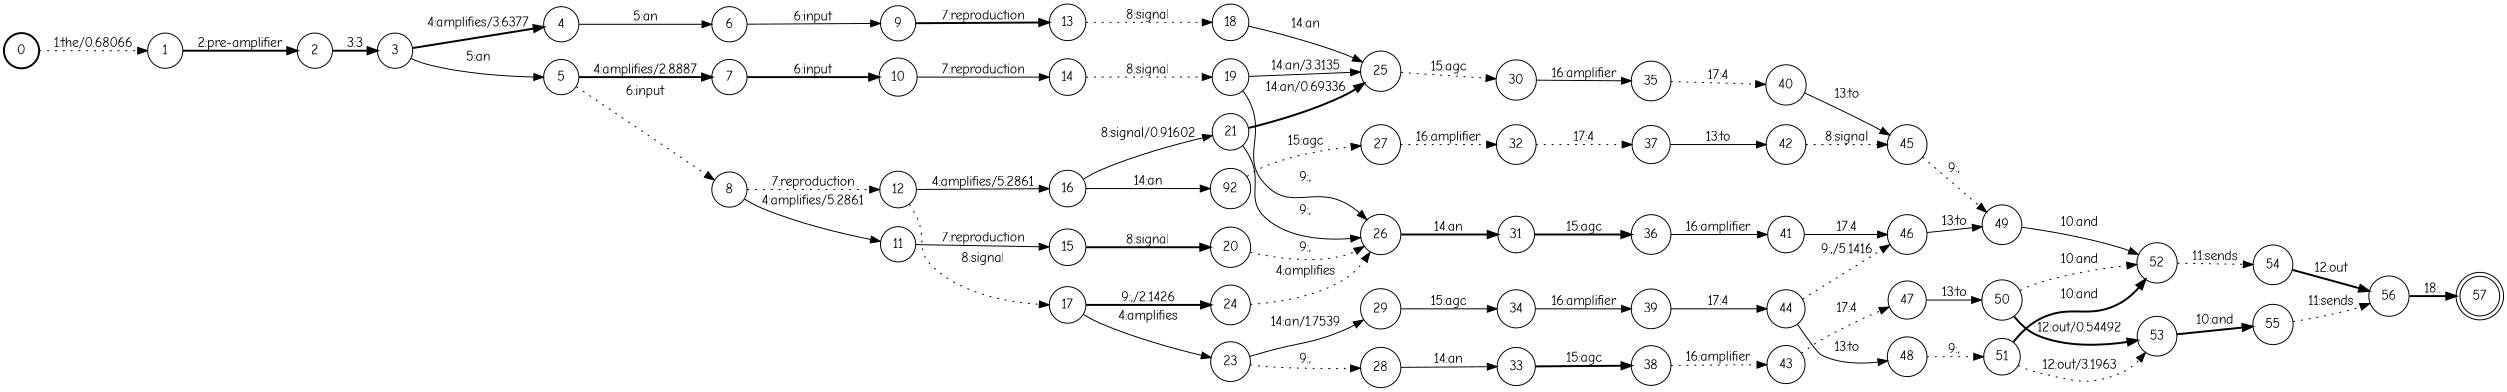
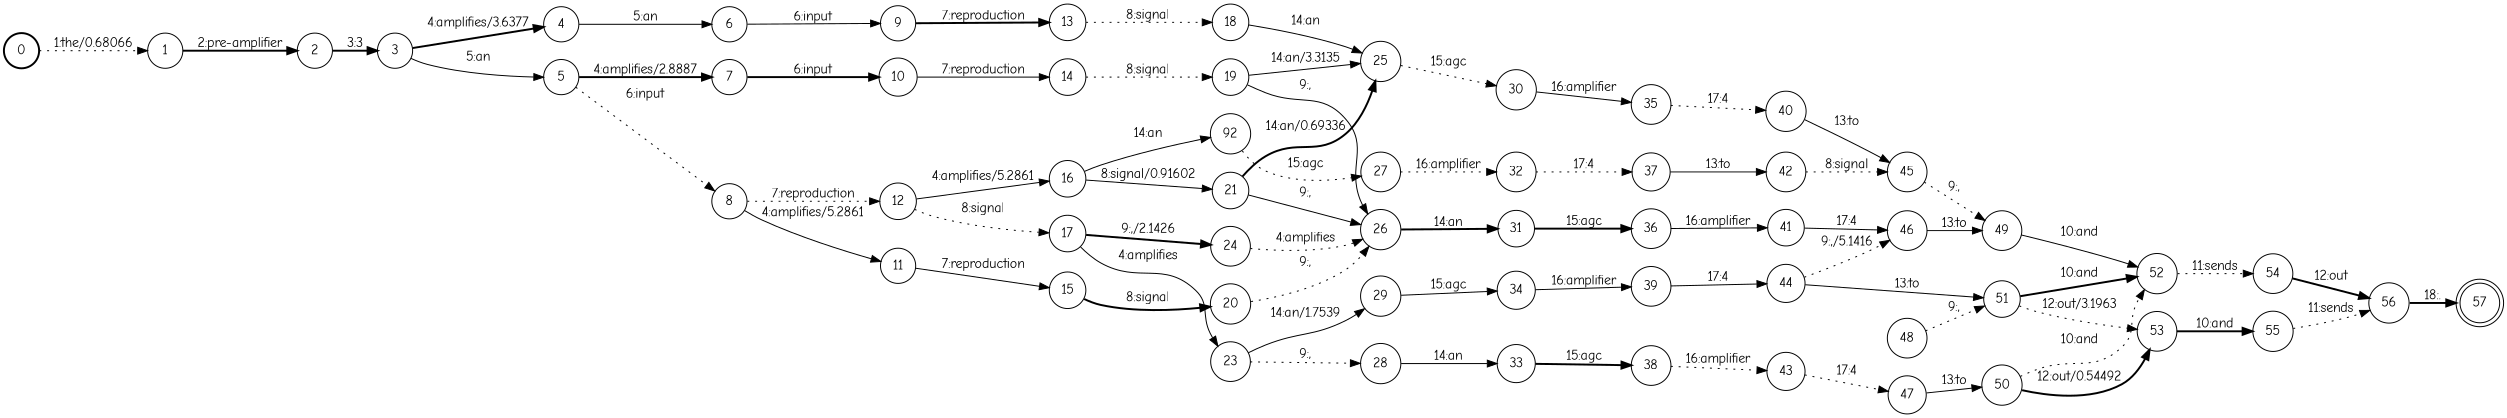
  digraph {
    fontname="Comic Neue"
    nodesep=0.25
    rankdir=LR
    ranksep=0.4
    node [fontname="Comic Neue" fontsize=14 shape=circle style=solid]
    edge [fontname="Comic Neue" fontsize=14 style=solid]
    n1 [label=0 style=bold]
    n2 [label=1]
    n3 [label=2]
    n4 [label=3]
    n5 [label=4]
    n6 [label=5]
    n7 [label=6]
    n8 [label=7]
    n9 [label=8]
    n10 [label=9]
    n11 [label=10]
    n12 [label=11]
    n13 [label=12]
    n14 [label=13]
    n15 [label=14]
    n16 [label=15]
    n17 [label=16]
    n18 [label=17]
    n19 [label=18]
    n20 [label=19]
    n21 [label=20]
    n22 [label=92]
    n23 [label=21]
    n24 [label=23]
    n25 [label=24]
    n26 [label=25]
    n27 [label=26]
    n28 [label=27]
    n29 [label=29]
    n30 [label=28]
    n31 [label=30]
    n32 [label=31]
    n33 [label=32]
    n34 [label=34]
    n35 [label=33]
    n36 [label=35]
    n37 [label=36]
    n38 [label=37]
    n39 [label=39]
    n40 [label=38]
    n41 [label=40]
    n42 [label=41]
    n43 [label=42]
    n44 [label=43]
    n45 [label=44]
    n46 [label=45]
    n47 [label=46]
    n48 [label=47]
    n49 [label=48]
    n50 [label=49]
    n51 [label=50]
    n52 [label=51]
    n53 [label=52]
    n54 [label=53]
    n55 [label=54]
    n56 [label=55]
    n57 [label=56]
    n58 [label=57 shape=doublecircle]
    n1 -> n2 [label="1:the/0.68066" style=dotted]
    n2 -> n3 [label="2:pre-amplifier" style=bold]
    n3 -> n4 [label="3:3" style=bold]
    n4 -> n5 [label="4:amplifies/3.6377" style=bold]
    n4 -> n6 [label="5:an"]
    n5 -> n7 [label="5:an"]
    n6 -> n8 [label="4:amplifies/2.8887" style=bold]
    n6 -> n9 [label="6:input" style=dotted]
    n7 -> n10 [label="6:input"]
    n8 -> n11 [label="6:input" style=bold]
    n9 -> n12 [label="4:amplifies/5.2861"]
    n9 -> n13 [label="7:reproduction" style=dotted]
    n10 -> n14 [label="7:reproduction" style=bold]
    n11 -> n15 [label="7:reproduction"]
    n12 -> n16 [label="7:reproduction"]
    n13 -> n17 [label="4:amplifies/5.2861"]
    n13 -> n18 [label="8:signal" style=dotted]
    n14 -> n19 [label="8:signal" style=dotted]
    n15 -> n20 [label="8:signal" style=dotted]
    n16 -> n21 [label="8:signal" style=bold]
    n17 -> n22 [label="14:an"]
    n17 -> n23 [label="8:signal/0.91602"]
    n18 -> n24 [label="4:amplifies"]
    n18 -> n25 [label="9:,/2.1426" style=bold]
    n19 -> n26 [label="14:an"]
    n20 -> n26 [label="14:an/3.3135"]
    n20 -> n27 [label="9:,"]
    n21 -> n27 [label="9:," style=dotted]
    n22 -> n28 [label="15:agc" style=dotted]
    n23 -> n26 [label="14:an/0.69336" style=bold]
    n23 -> n27 [label="9:,"]
    n24 -> n29 [label="14:an/1.7539"]
    n24 -> n30 [label="9:," style=dotted]
    n25 -> n27 [label="4:amplifies" style=dotted]
    n26 -> n31 [label="15:agc" style=dotted]
    n27 -> n32 [label="14:an" style=bold]
    n28 -> n33 [label="16:amplifier" style=dotted]
    n29 -> n34 [label="15:agc"]
    n30 -> n35 [label="14:an"]
    n31 -> n36 [label="16:amplifier"]
    n32 -> n37 [label="15:agc" style=bold]
    n33 -> n38 [label="17:4" style=dotted]
    n34 -> n39 [label="16:amplifier"]
    n35 -> n40 [label="15:agc" style=bold]
    n36 -> n41 [label="17:4" style=dotted]
    n37 -> n42 [label="16:amplifier"]
    n38 -> n43 [label="13:to"]
    n39 -> n45 [label="17:4"]
    n40 -> n44 [label="16:amplifier" style=dotted]
    n41 -> n46 [label="13:to"]
    n42 -> n47 [label="17:4"]
    n43 -> n46 [label="8:signal" style=dotted]
    n44 -> n48 [label="17:4" style=dotted]
    n45 -> n47 [label="9:,/5.1416" style=dotted]
-   n45 -> n49 [label="13:to"]
+   n45 -> n52 [label="13:to"]
    n46 -> n50 [label="9:," style=dotted]
    n47 -> n50 [label="13:to"]
    n48 -> n51 [label="13:to"]
    n49 -> n52 [label="9:," style=dotted]
    n50 -> n53 [label="10:and"]
    n51 -> n53 [label="10:and" style=dotted]
    n51 -> n54 [label="12:out/0.54492" style=bold]
    n52 -> n53 [label="10:and" style=bold]
    n52 -> n54 [label="12:out/3.1963" style=dotted]
    n53 -> n55 [label="11:sends" style=dotted]
    n54 -> n56 [label="10:and" style=bold]
    n55 -> n57 [label="12:out" style=bold]
    n56 -> n57 [label="11:sends" style=dotted]
    n57 -> n58 [label="18:." style=bold]
  }
